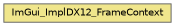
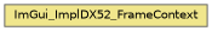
  digraph {
    rankdir=TB
-   n1 [color=grey40 fillcolor=khaki fontname=Helvetica fontsize=10 height=0.2 label=ImGui_ImplDX12_FrameContext shape=box style=filled width=0.4]
+   n1 [color=grey40 fillcolor=khaki fontname=Helvetica fontsize=10 height=0.2 label=ImGui_ImplDX52_FrameContext shape=box style=filled width=0.4]
  }
